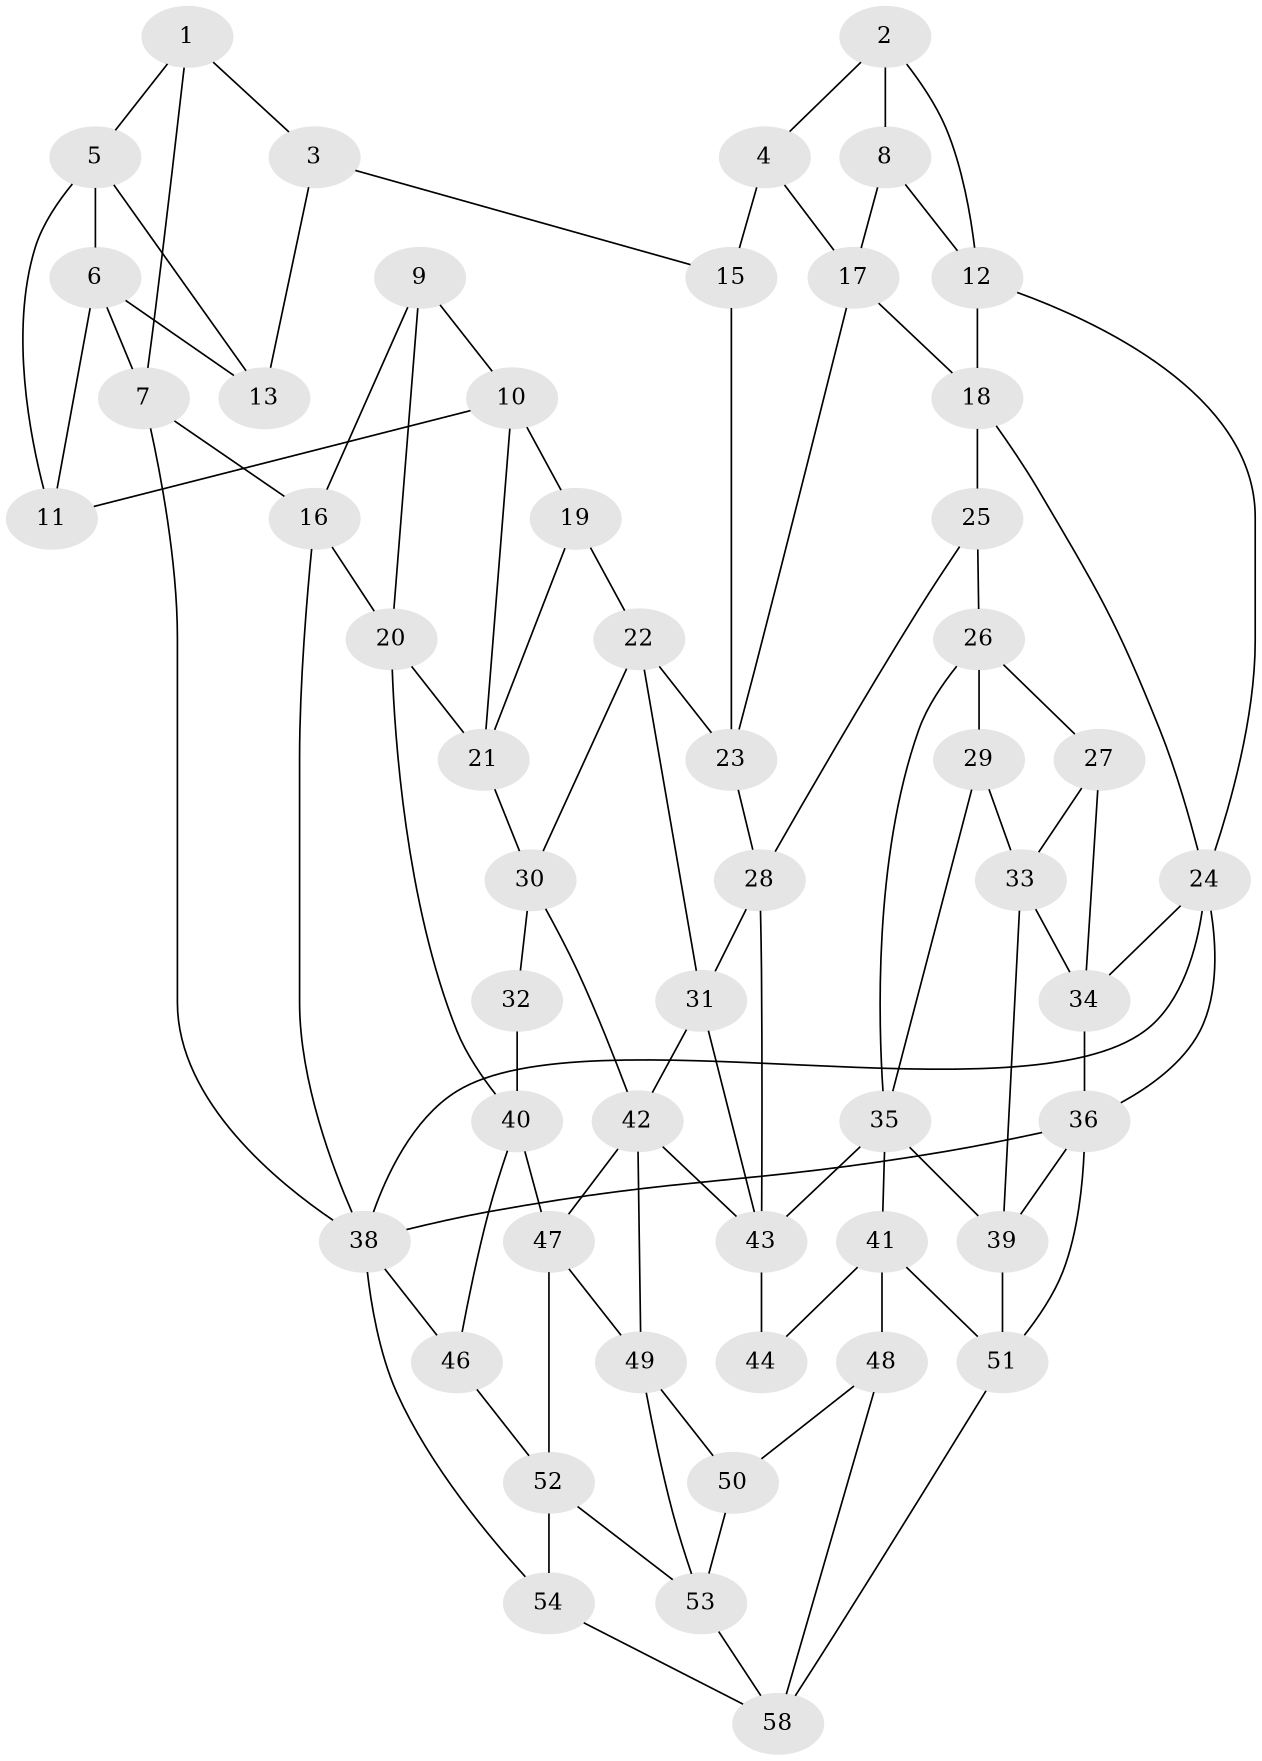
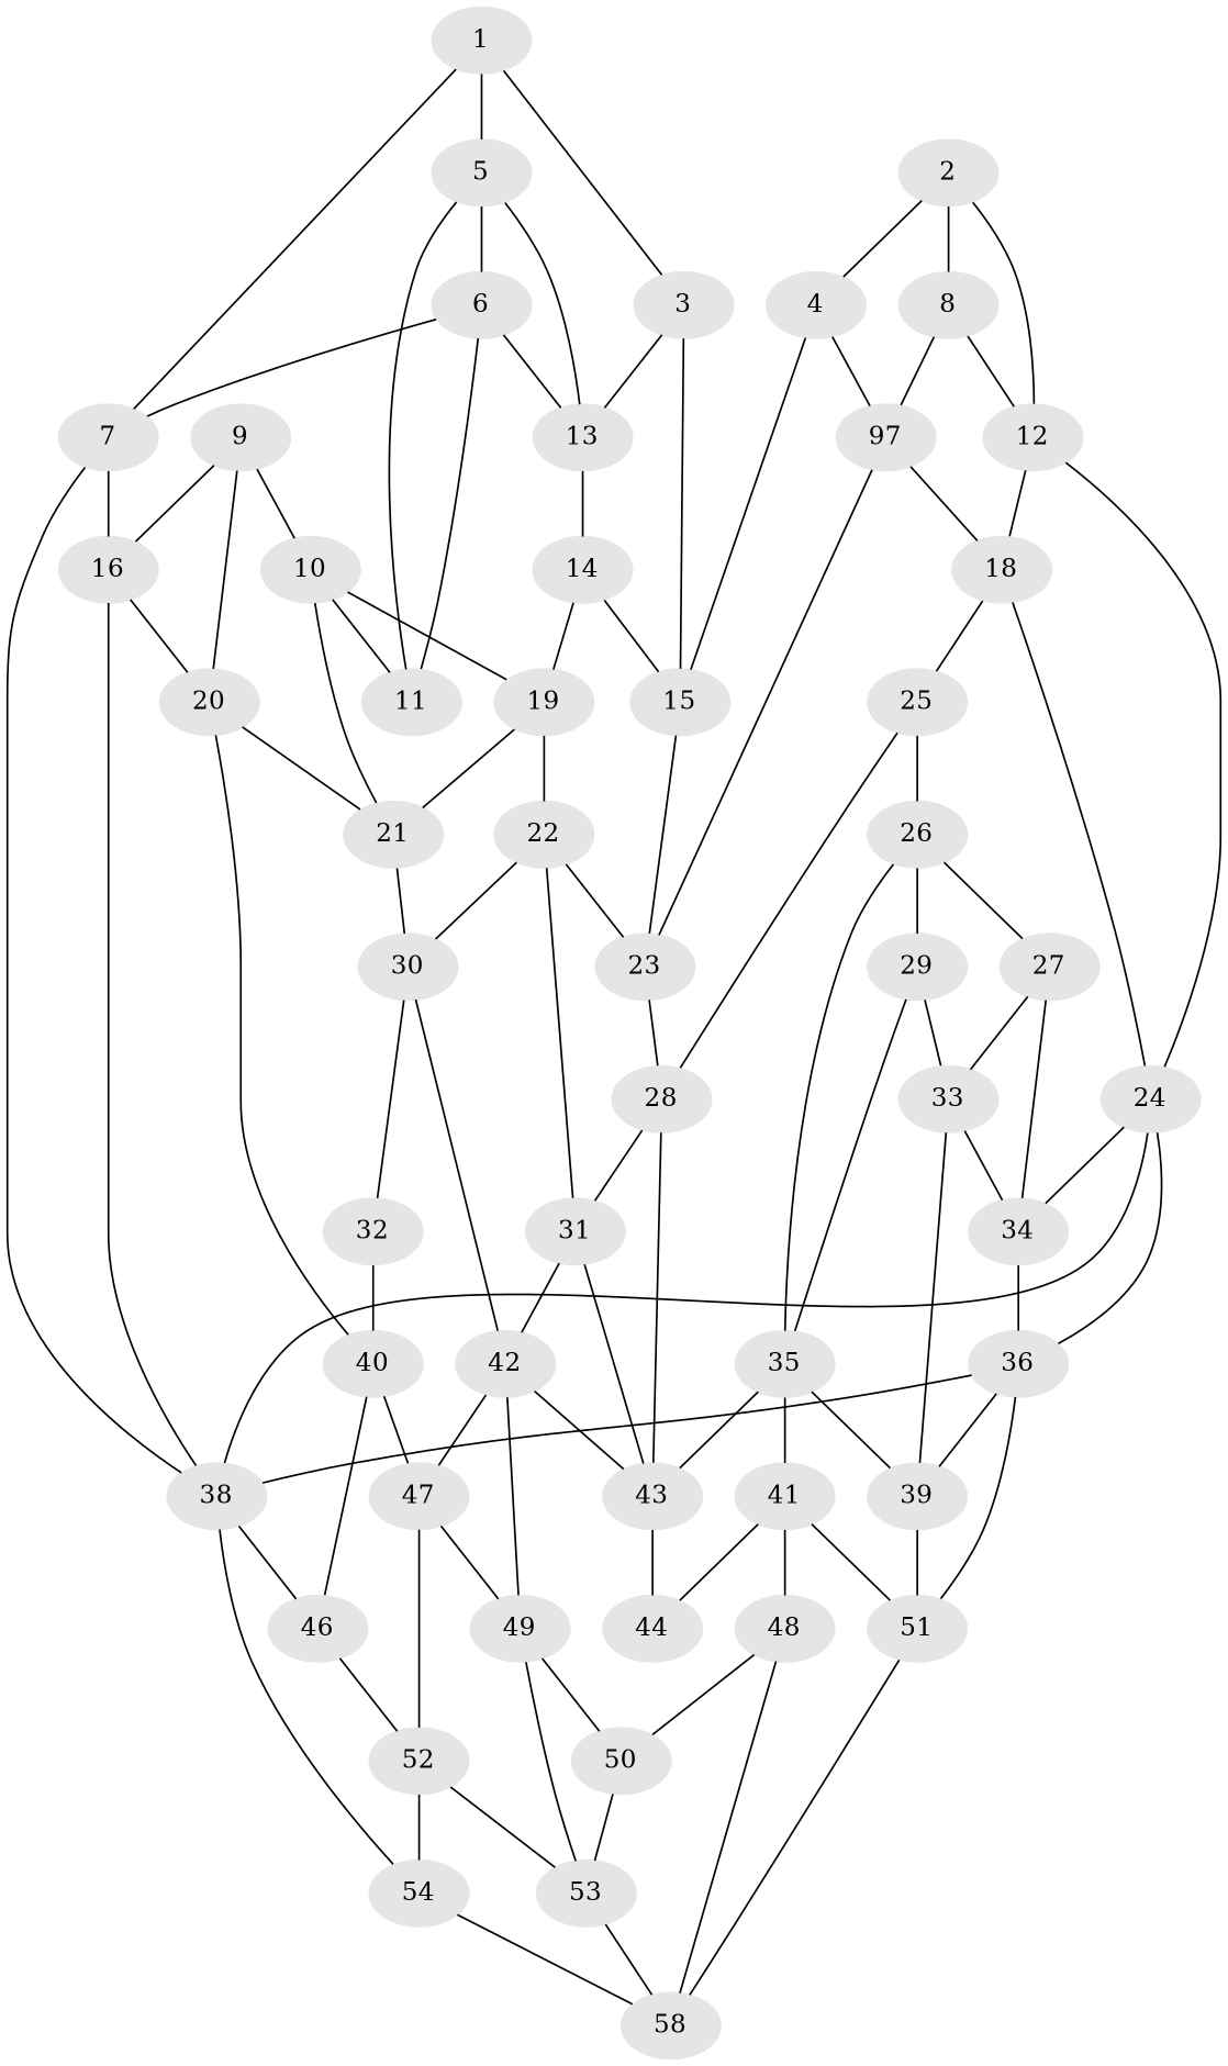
  graph {
    node [color=gray90 style=filled]
    edge [weight=1.0]
    1
    3
    5
    7
    13
    15
    6
    11
    16
    38
    2
    4
    8
    12
-   17
+   17 [label=97]
    18
    24
+   14
    23
    20
    46
    54
    9
    10
    19
    21
    40
    22
    30
    25
    34
    36
    28
    26
    31
    47
    32
    42
    43
    39
    51
    27
    29
    35
    33
    41
    44
    49
    48
    n50 [label=58]
    52
    50
    53
    1 -- 3
    1 -- 5
    1 -- 7
    3 -- 13
    3 -- 15
    5 -- 13
    5 -- 6
    5 -- 11
    7 -- 16
    7 -- 38
+   13 -- 14
    15 -- 23
    6 -- 7
    6 -- 13
    6 -- 11
    16 -- 38
    16 -- 20
    38 -- 46
    38 -- 54
    2 -- 4
    2 -- 8
    2 -- 12
    4 -- 15
    4 -- 17
    8 -- 12
    8 -- 17
    12 -- 18
    12 -- 24
    17 -- 18
    17 -- 23
    18 -- 24
    18 -- 25
    24 -- 38
    24 -- 34
    24 -- 36
+   14 -- 15
+   14 -- 19
    23 -- 28
    20 -- 21
    20 -- 40
    46 -- 52
    54 -- n50
    9 -- 16
    9 -- 20
    9 -- 10
    10 -- 11
    10 -- 19
    10 -- 21
    19 -- 21
    19 -- 22
    21 -- 30
    40 -- 46 [weight=2.0]
    40 -- 47
    22 -- 23
    22 -- 30
    22 -- 31
    30 -- 32
    30 -- 42
    25 -- 28
    25 -- 26
    34 -- 36
    36 -- 38
    36 -- 39
    36 -- 51
    28 -- 31
    28 -- 43
    26 -- 27
    26 -- 29
    26 -- 35
    31 -- 42
    31 -- 43
    47 -- 49
    47 -- 52
    32 -- 40 [weight=2.0]
    42 -- 47
    42 -- 43
    42 -- 49
    43 -- 44
    39 -- 51
    51 -- n50
    27 -- 34
    27 -- 33
    29 -- 35
    29 -- 33
    35 -- 43
    35 -- 39
    35 -- 41
    33 -- 34
    33 -- 39
    41 -- 51
    41 -- 44
    41 -- 48
    49 -- 50
    49 -- 53
    48 -- n50
    48 -- 50
    52 -- 54
    52 -- 53
    50 -- 53
    53 -- n50
  }
